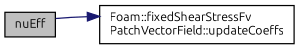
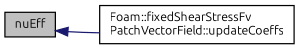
  digraph {
    rankdir=LR
    fontname=Ubuntu
    node [color=black fontname=Ubuntu fontsize=10 shape=record]
    n1 [fillcolor=grey75 fontcolor=black height=0.2 label=nuEff style=filled width=0.4]
    n2 [height=0.2 label="Foam::fixedShearStressFv\lPatchVectorField::updateCoeffs" width=0.4]
-   n2 -> n1 [color=midnightblue dir=back fontname=Ubuntu fontsize=10 labelfontname=Helvetica labelfontsize=10 style=solid]
+   n1 -> n2 [color=midnightblue dir=back fontname=Ubuntu fontsize=10 labelfontname=Helvetica labelfontsize=10 style=solid]
  }
